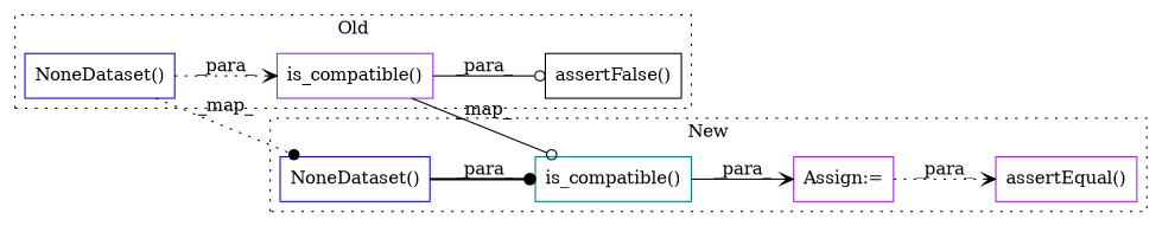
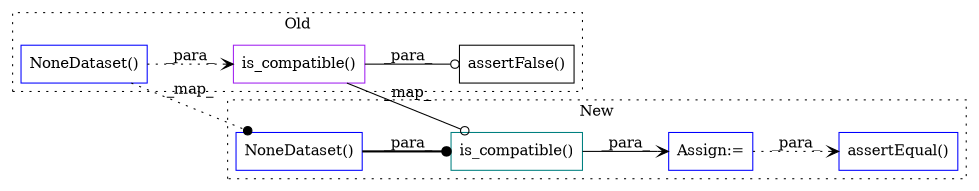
  digraph {
    rankdir=LR
    node [a=75 color=purple l="24,1" shape=box]
    edge [arrowhead=vee style=dotted]
    n1 [color=blue label="NoneDataset()" s="9200,9239"]
    n2 [color=black l="17,1" label="assertFalse()" s="9127,9241"]
    n3 [l="49,1" label="is_compatible()" s="9144,9240"]
    n4 [color=blue label="NoneDataset()" s="9963,10002"]
-   n5 [l="17,1" label="assertEqual()" s="10009,10042"]
+   n5 [color=blue l="17,1" label="assertEqual()" s="10009,10042"]
    n6 [color=teal l="49,1" label="is_compatible()" s="9907,10003"]
-   n7 [a=68 l=3 label="Assign:=" s=9904]
+   n7 [a=68 color=blue l=3 label="Assign:=" s=9904]
    subgraph cluster_1 {
      label=Old
      style=dotted
      n1
      n2
      n3
    }
    subgraph cluster_2 {
      label=New
      style=dotted
      n4
      n5
      n6
      n7
    }
    n1 -> n3 [label=_para_]
    n1 -> n4 [arrowhead=dot label=_map_]
    n3 -> n2 [arrowhead=odot label=_para_ style=solid]
    n3 -> n6 [arrowhead=odot label=_map_ style=solid]
    n4 -> n6 [arrowhead=dot label=_para_ style=bold]
    n6 -> n7 [label=_para_ style=solid]
    n7 -> n5 [label=_para_]
  }
